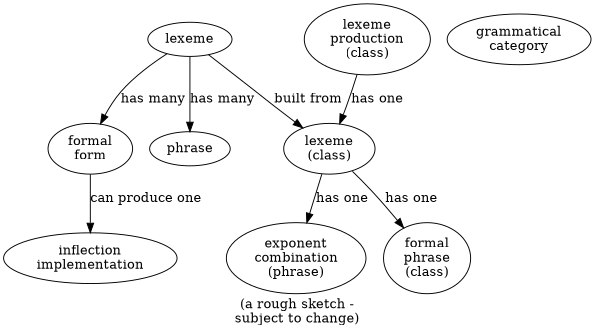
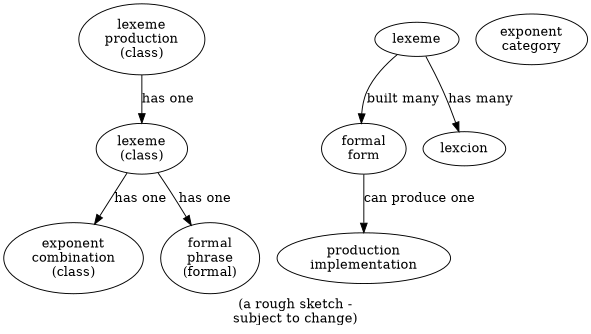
  digraph {
    label="(a rough sketch -\nsubject to change)"
-   n1 [label="exponent\ncombination\n(phrase)"]
+   n1 [label="exponent\ncombination\n(class)"]
    n2 [label="formal\nform"]
-   n3 [label="inflection\nimplementation"]
-   n4 [label="formal\nphrase\n(class)"]
-   n5 [label=phrase]
+   n3 [label="production\nimplementation"]
+   n4 [label="formal\nphrase\n(formal)"]
+   n5 [label=lexcion]
    n6 [label=lexeme]
    n7 [label="lexeme\n(class)"]
    n8 [label="lexeme\nproduction\n(class)"]
-   n9 [label="grammatical\ncategory"]
+   n9 [label="exponent\ncategory"]
    n2 -> n3 [label="can produce one"]
-   n6 -> n2 [label="has many"]
+   n6 -> n2 [label="built many"]
    n6 -> n5 [label="has many"]
-   n6 -> n7 [label="built from"]
    n7 -> n1 [label="has one"]
    n7 -> n4 [label="has one"]
    n8 -> n7 [label="has one"]
  }
